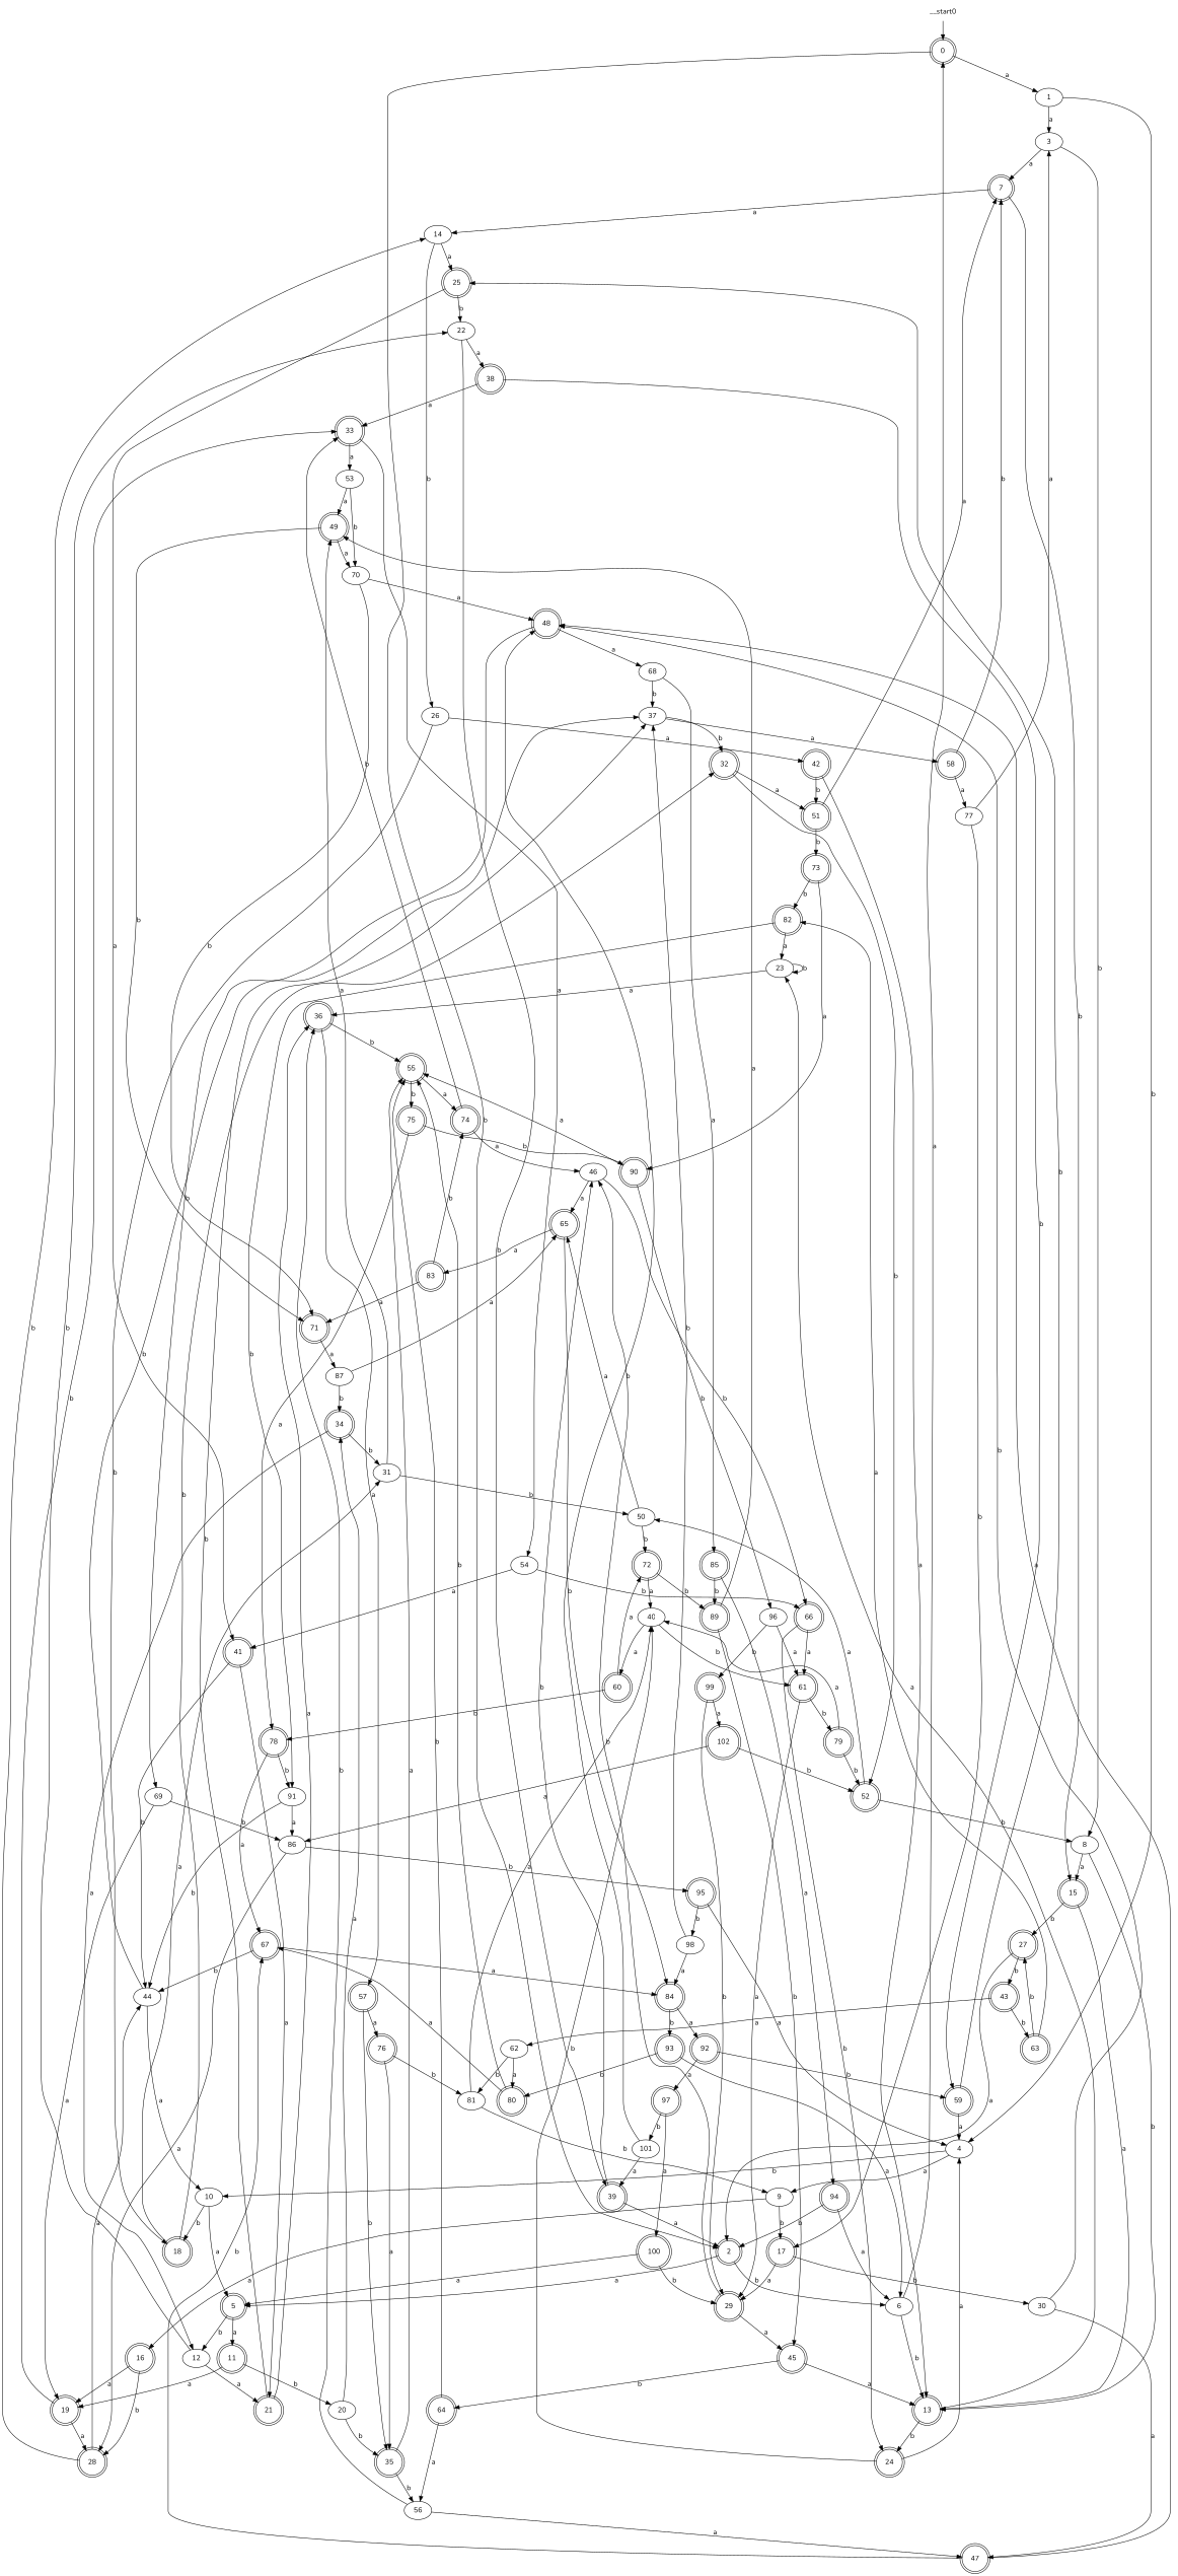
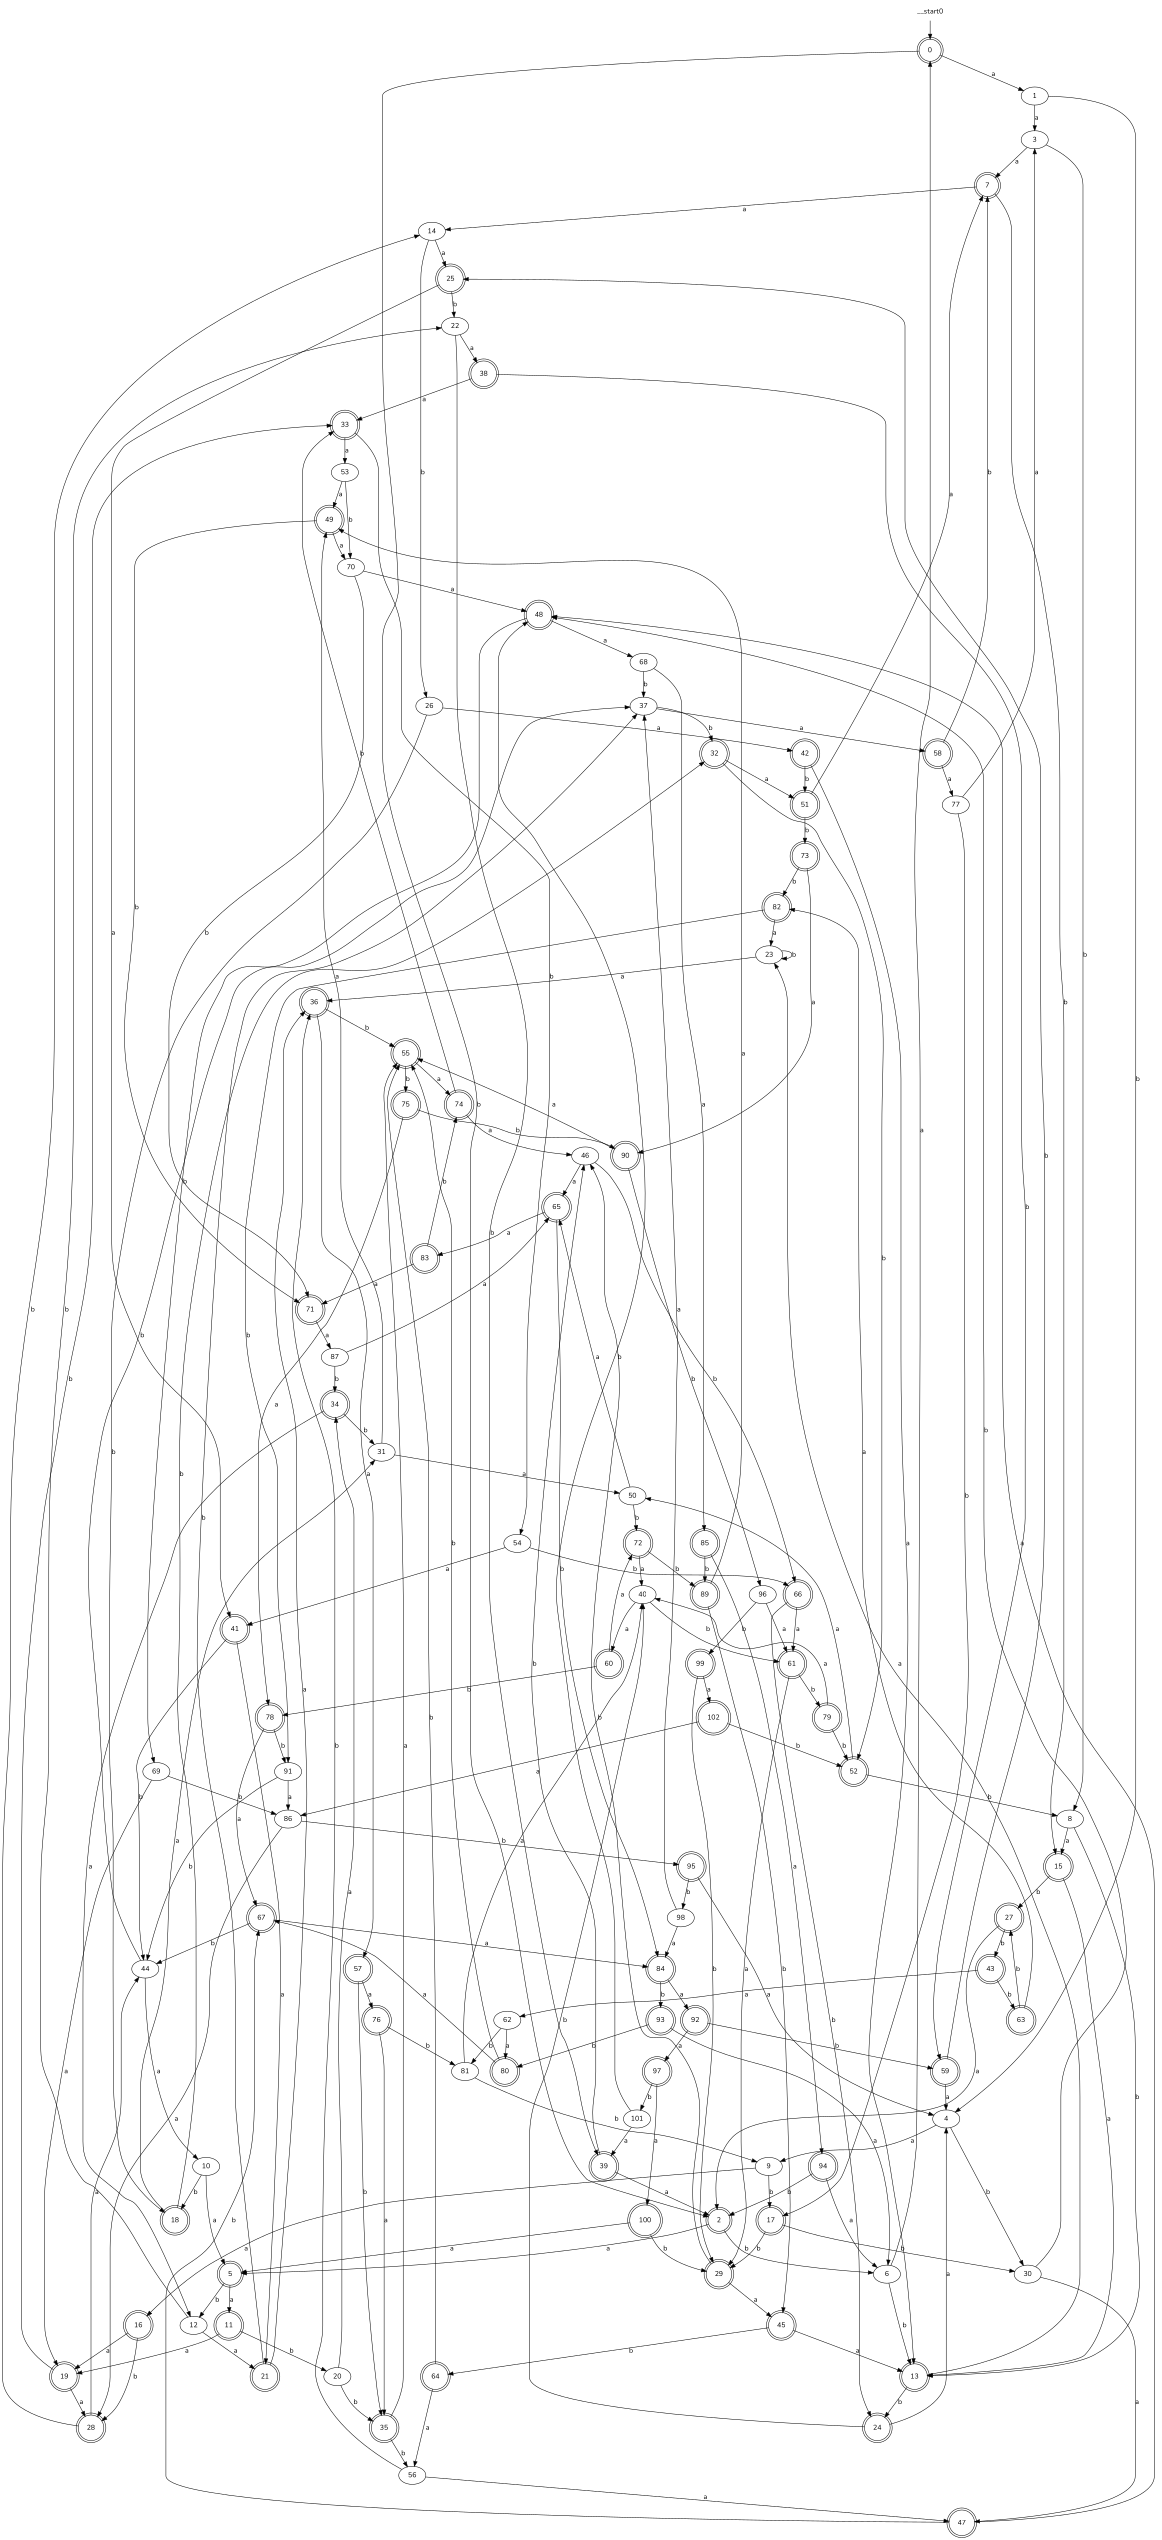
  digraph {
    fontname=Nunito
    node [fontname=Nunito shape=doublecircle]
    edge [fontname=Nunito]
    __start0 [shape=none]
    0
    1 [shape=""]
    2
    3 [shape=""]
    4 [shape=""]
    5
    6 [shape=""]
    7
    8 [shape=""]
    9 [shape=""]
    10 [shape=""]
    11
    12 [shape=""]
    13
    14 [shape=""]
    15
    16
    17
    18
    19
    20 [shape=""]
    21
    22 [shape=""]
    23 [shape=""]
    24
    25
    26 [shape=""]
    27
    28
    29
    30 [shape=""]
    31 [shape=""]
    32
    33
    34
    35
    36
    37 [shape=""]
    38
    39
    40 [shape=""]
    41
    42
    43
    44 [shape=""]
    45
    46 [shape=""]
    47
    48
    49
    50 [shape=""]
    51
    52
    53 [shape=""]
    54 [shape=""]
    55
    56 [shape=""]
    57
    58
    59
    60
    61
    62 [shape=""]
    63
    64
    65
    66
    67
    68 [shape=""]
    69 [shape=""]
    70 [shape=""]
    71
    72
    73
    74
    75
    76
    77 [shape=""]
    78
    79
    80
    81 [shape=""]
    82
    83
    84
    85
    86 [shape=""]
    87 [shape=""]
    89
    90
    91 [shape=""]
    92
    93
    94
    95
    96 [shape=""]
    97
    98 [shape=""]
    99
    100
    101 [shape=""]
    102
    __start0 -> 0
    0 -> 1 [label=a]
    0 -> 2 [label=b]
    1 -> 3 [label=a]
    1 -> 4 [label=b]
    2 -> 5 [label=a]
    2 -> 6 [label=b]
    3 -> 7 [label=a]
    3 -> 8 [label=b]
    4 -> 9 [label=a]
-   4 -> 10 [label=b]
+   4 -> 30 [label=b]
    5 -> 11 [label=a]
    5 -> 12 [label=b]
    6 -> 0 [label=a]
    6 -> 13 [label=b]
    7 -> 14 [label=a]
    7 -> 15 [label=b]
    8 -> 13 [label=b]
    8 -> 15 [label=a]
    9 -> 16 [label=a]
    9 -> 17 [label=b]
    10 -> 5 [label=a]
    10 -> 18 [label=b]
    11 -> 19 [label=a]
    11 -> 20 [label=b]
    12 -> 21 [label=a]
    12 -> 22 [label=b]
    13 -> 23 [label=a]
    13 -> 24 [label=b]
    14 -> 25 [label=a]
    14 -> 26 [label=b]
    15 -> 13 [label=a]
    15 -> 27 [label=b]
    16 -> 19 [label=a]
    16 -> 28 [label=b]
-   17 -> 29 [label=a]
+   17 -> 29 [label=b]
    17 -> 30 [label=b]
    18 -> 31 [label=a]
    18 -> 32 [label=b]
    19 -> 28 [label=a]
    19 -> 33 [label=b]
    20 -> 34 [label=a]
    20 -> 35 [label=b]
    21 -> 36 [label=a]
    21 -> 37 [label=b]
    22 -> 38 [label=a]
    22 -> 39 [label=b]
    23 -> 23 [label=b]
    23 -> 36 [label=a]
    24 -> 4 [label=a]
    24 -> 40 [label=b]
    25 -> 22 [label=b]
    25 -> 41 [label=a]
    26 -> 18 [label=b]
    26 -> 42 [label=a]
    27 -> 2 [label=a]
    27 -> 43 [label=b]
    28 -> 14 [label=b]
    28 -> 44 [label=a]
    29 -> 45 [label=a]
    29 -> 46 [label=b]
    30 -> 47 [label=a]
    30 -> 48 [label=b]
    31 -> 49 [label=a]
-   31 -> 50 [label=b]
+   31 -> 50 [label=a]
    32 -> 51 [label=a]
    32 -> 52 [label=b]
    33 -> 53 [label=a]
-   33 -> 54 [label=a]
+   33 -> 54 [label=b]
    34 -> 12 [label=a]
    34 -> 31 [label=b]
    35 -> 55 [label=a]
    35 -> 56 [label=b]
    36 -> 55 [label=b]
    36 -> 57 [label=a]
    37 -> 32 [label=b]
    37 -> 58 [label=a]
    38 -> 33 [label=a]
    38 -> 59 [label=b]
    39 -> 2 [label=a]
    39 -> 46 [label=b]
    40 -> 60 [label=a]
    40 -> 61 [label=b]
    41 -> 21 [label=a]
    41 -> 44 [label=b]
    42 -> 13 [label=a]
    42 -> 51 [label=b]
    43 -> 62 [label=a]
    43 -> 63 [label=b]
    44 -> 10 [label=a]
    44 -> 37 [label=b]
    45 -> 13 [label=a]
    45 -> 64 [label=b]
    46 -> 65 [label=a]
    46 -> 66 [label=b]
    47 -> 48 [label=a]
    47 -> 67 [label=b]
    48 -> 68 [label=a]
    48 -> 69 [label=b]
    49 -> 70 [label=a]
    49 -> 71 [label=b]
    50 -> 65 [label=a]
    50 -> 72 [label=b]
    51 -> 7 [label=a]
    51 -> 73 [label=b]
    52 -> 8 [label=b]
    52 -> 50 [label=a]
    53 -> 49 [label=a]
    53 -> 70 [label=b]
    54 -> 41 [label=a]
    54 -> 66 [label=b]
    55 -> 74 [label=a]
    55 -> 75 [label=b]
    56 -> 36 [label=b]
    56 -> 47 [label=a]
    57 -> 35 [label=b]
    57 -> 76 [label=a]
    58 -> 7 [label=b]
    58 -> 77 [label=a]
    59 -> 4 [label=a]
    59 -> 25 [label=b]
    60 -> 72 [label=a]
    60 -> 78 [label=b]
    61 -> 29 [label=a]
    61 -> 79 [label=b]
    62 -> 80 [label=a]
    62 -> 81 [label=b]
    63 -> 27 [label=b]
    63 -> 82 [label=a]
    64 -> 55 [label=b]
    64 -> 56 [label=a]
    65 -> 83 [label=a]
    65 -> 84 [label=b]
    66 -> 24 [label=b]
    66 -> 61 [label=a]
    67 -> 44 [label=b]
    67 -> 84 [label=a]
    68 -> 37 [label=b]
    68 -> 85 [label=a]
    69 -> 19 [label=a]
    69 -> 86 [label=b]
    70 -> 48 [label=a]
    70 -> 71 [label=b]
    71 -> 87 [label=a]
    72 -> 40 [label=a]
    72 -> 89 [label=b]
    73 -> 82 [label=b]
    73 -> 90 [label=a]
    74 -> 33 [label=b]
    74 -> 46 [label=a]
    75 -> 78 [label=a]
    75 -> 90 [label=b]
    76 -> 35 [label=a]
    76 -> 81 [label=b]
    77 -> 3 [label=a]
    77 -> 17 [label=b]
    78 -> 67 [label=a]
    78 -> 91 [label=b]
    79 -> 40 [label=a]
    79 -> 52 [label=b]
    80 -> 55 [label=b]
    80 -> 67 [label=a]
    81 -> 9 [label=b]
    81 -> 40 [label=a]
    82 -> 23 [label=a]
    82 -> 91 [label=b]
    83 -> 71 [label=a]
    83 -> 74 [label=b]
    84 -> 92 [label=a]
    84 -> 93 [label=b]
    85 -> 89 [label=b]
    85 -> 94 [label=a]
    86 -> 28 [label=a]
    86 -> 95 [label=b]
    87 -> 34 [label=b]
    87 -> 65 [label=a]
    89 -> 45 [label=b]
    89 -> 49 [label=a]
    90 -> 55 [label=a]
    90 -> 96 [label=b]
    91 -> 44 [label=b]
    91 -> 86 [label=a]
    92 -> 59 [label=b]
    92 -> 97 [label=a]
    93 -> 6 [label=a]
    93 -> 80 [label=b]
    94 -> 2 [label=b]
    94 -> 6 [label=a]
    95 -> 4 [label=a]
    95 -> 98 [label=b]
    96 -> 61 [label=a]
    96 -> 99 [label=b]
    97 -> 100 [label=a]
    97 -> 101 [label=b]
-   98 -> 37 [label=b]
+   98 -> 37 [label=a]
    98 -> 84 [label=a]
    99 -> 29 [label=b]
    99 -> 102 [label=a]
    100 -> 5 [label=a]
    100 -> 29 [label=b]
    101 -> 39 [label=a]
    101 -> 48 [label=b]
    102 -> 52 [label=b]
    102 -> 86 [label=a]
  }
